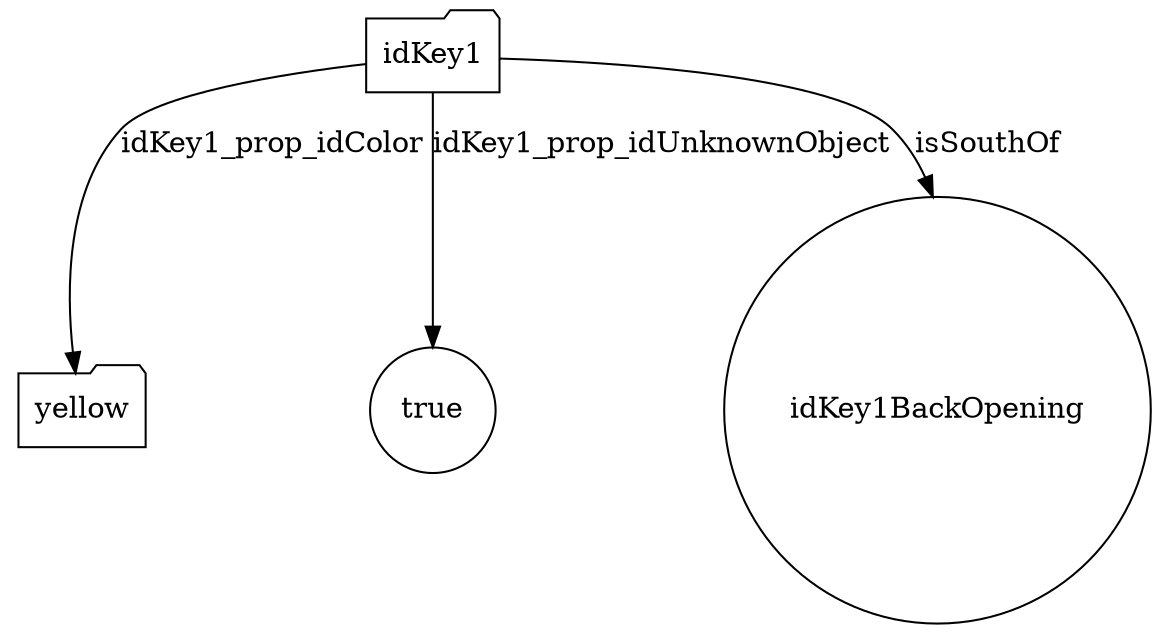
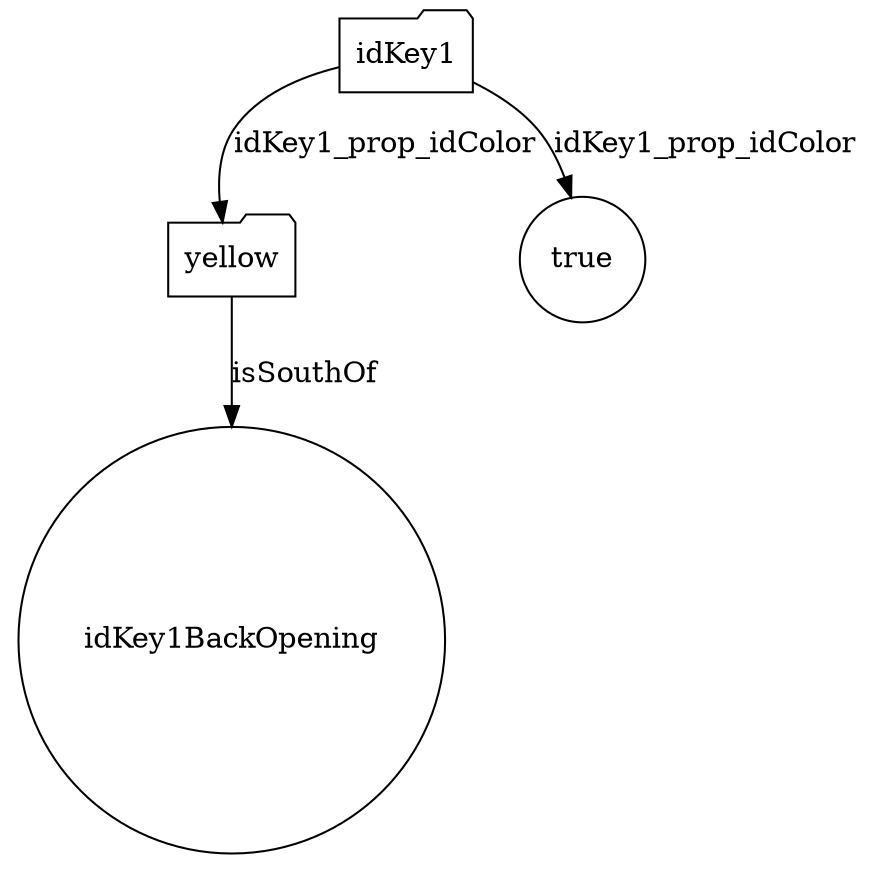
  strict digraph {
    node [shape=folder]
    edge [edge_type=property]
    idKey1 [node_type=entity_node root=root]
    yellow
    true [shape=circle]
    n4 [label=idKey1BackOpening shape=circle]
    idKey1 -> yellow [label=idKey1_prop_idColor]
-   idKey1 -> true [label=idKey1_prop_idUnknownObject]
-   idKey1 -> n4 [edge_type=relationship label=isSouthOf]
+   idKey1 -> true [label=idKey1_prop_idColor]
+   yellow -> n4 [edge_type=relationship label=isSouthOf]
  }
